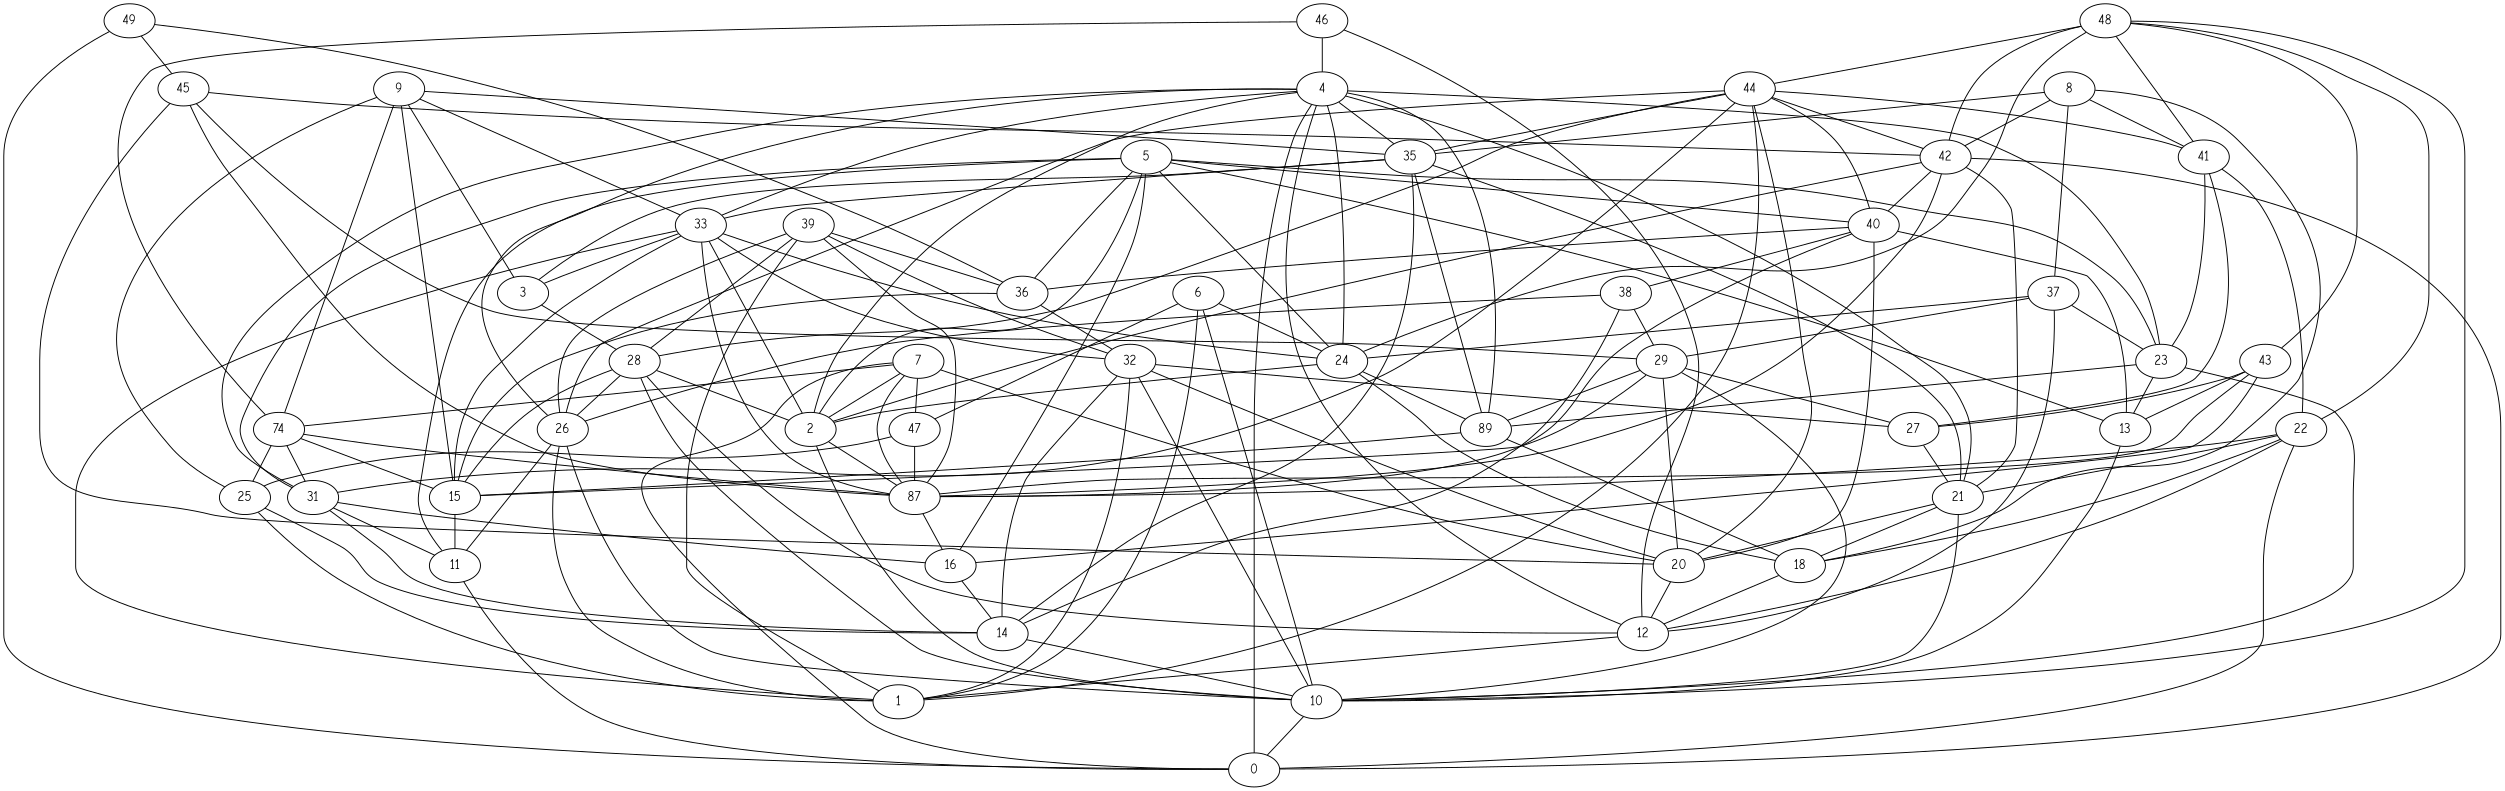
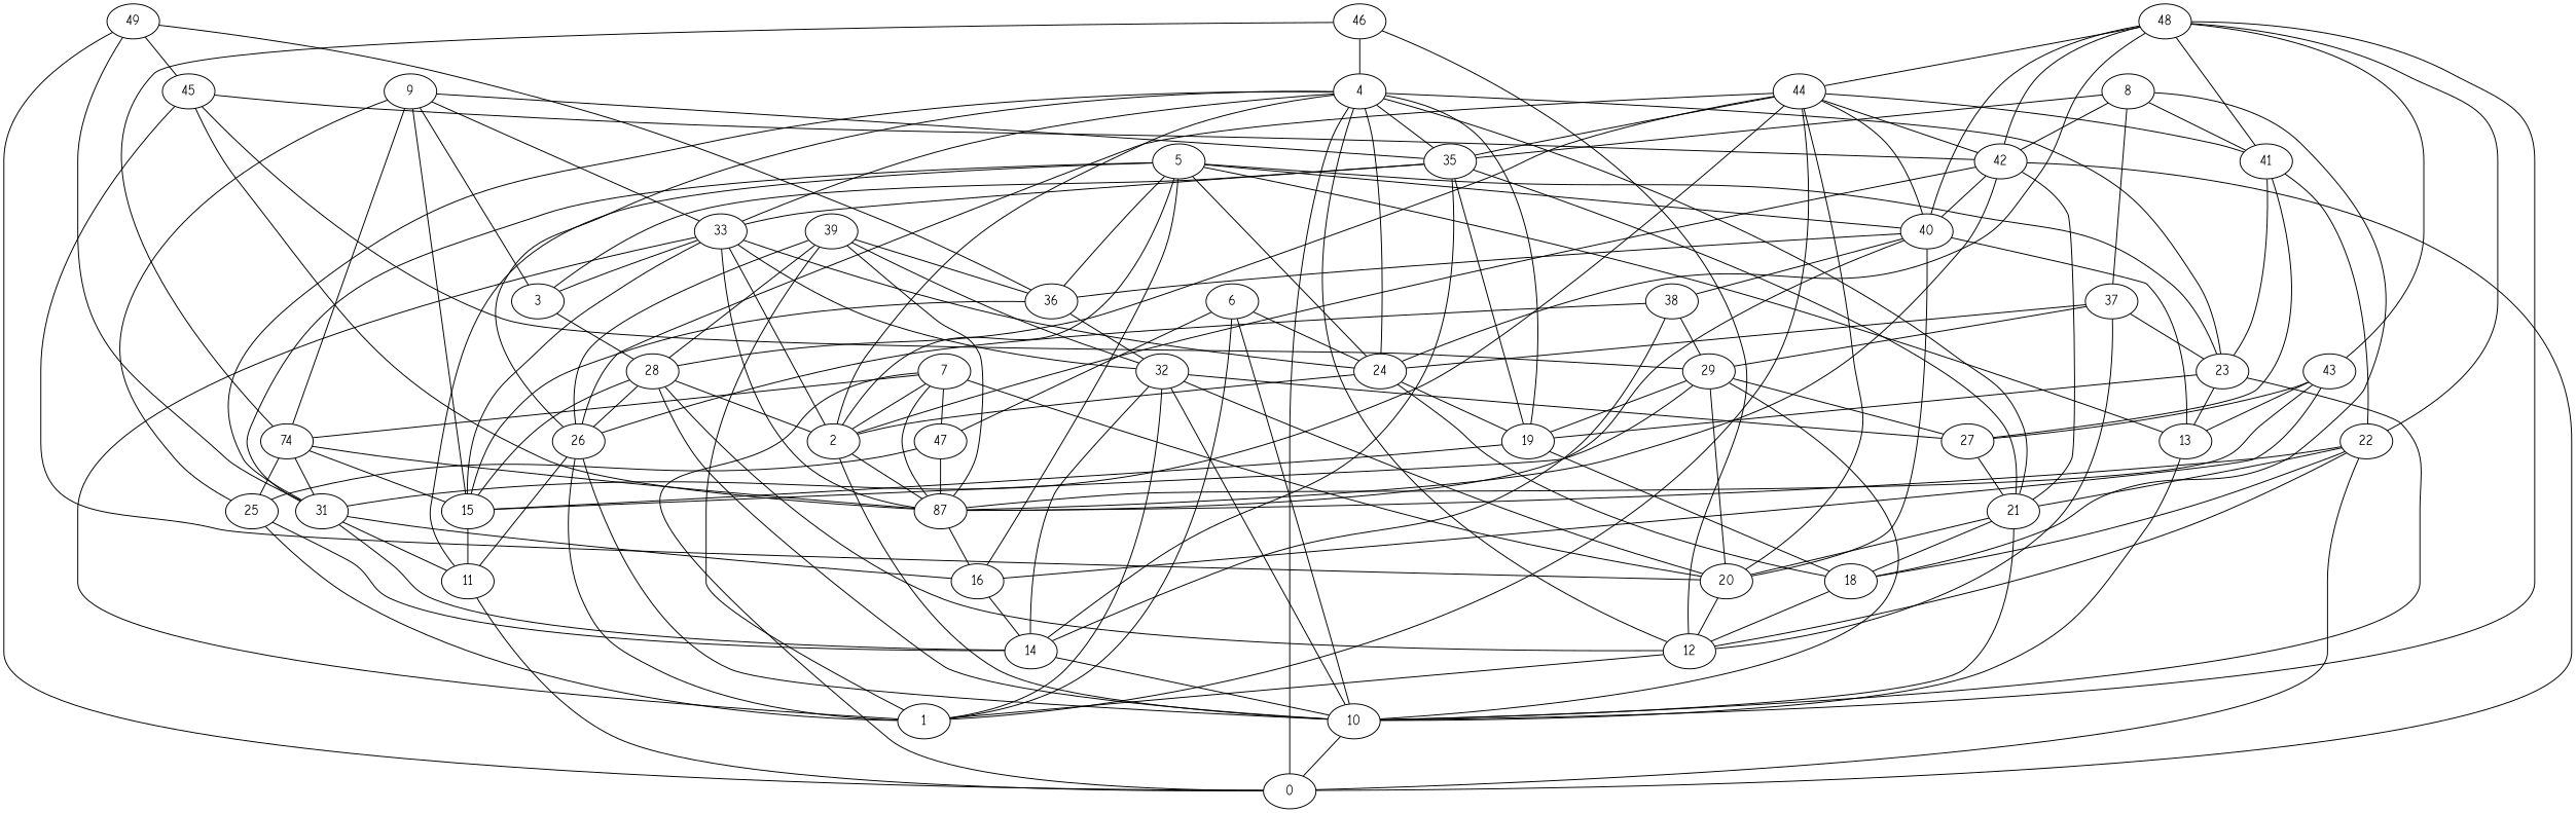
  digraph {
    fontname="Comic Neue"
    node [fontname="Comic Neue"]
    edge [color=black dir=none fontname="Comic Neue"]
    24
-   19 [label=89]
+   19
    2
    18
    15
    10
    n7 [label=87]
    37
    12
    23
    29
    1
    13
    38
    14
    26
    11
    48
    40
    44
    43
    41
    22
    42
    0
    20
    36
    35
    31
    28
    27
    16
    21
    8
    3
    33
    32
    46
    n39 [label=74]
    4
    25
    5
    9
    7
    47
    49
    45
    6
    39
    subgraph sub_1 {
      24
      19
      2
      18
      15
      10
      n7
      37
      12
      23
      29
      1
      13
      38
      14
      26
      11
      48
      40
      44
      43
      41
      22
      42
      0
      20
      36
      35
      31
      28
      27
      16
      21
      8
      3
      33
      32
      46
      n39
      4
      25
      5
      9
      7
      47
      49
      45
      6
      39
    }
    24 -> 19
    24 -> 2
    24 -> 18
    19 -> 18
    19 -> 15
    2 -> 10
    2 -> n7
    18 -> 12
    15 -> 11
    10 -> 0
    n7 -> 16
    37 -> 24
    37 -> 12
    37 -> 23
    37 -> 29
    12 -> 1
    23 -> 19
    23 -> 10
    23 -> 13
    29 -> 19
    29 -> 15
    29 -> 10
    29 -> 20
    29 -> 27
    13 -> 10
    38 -> 29
    38 -> 14
    38 -> 26
    14 -> 10
    26 -> 10
    26 -> 1
    26 -> 11
    11 -> 0
    48 -> 24
    48 -> 10
+   48 -> 40
    48 -> 44
    48 -> 43
    48 -> 41
    48 -> 22
    48 -> 42
    40 -> n7
    40 -> 13
    40 -> 38
    40 -> 20
    40 -> 36
    44 -> 1
    44 -> 26
    44 -> 40
    44 -> 41
    44 -> 42
    44 -> 20
    44 -> 35
    44 -> 31
    44 -> 28
    43 -> n7
    43 -> 13
    43 -> 27
    43 -> 16
    41 -> 23
    41 -> 22
    41 -> 27
    22 -> 18
    22 -> n7
    22 -> 12
    22 -> 0
    22 -> 21
    42 -> 2
    42 -> n7
    42 -> 40
    42 -> 0
    42 -> 21
    20 -> 12
    36 -> 15
    36 -> 32
    35 -> 19
    35 -> 14
    35 -> 21
    35 -> 3
    35 -> 33
    31 -> 14
    31 -> 11
    31 -> 16
    28 -> 2
    28 -> 15
    28 -> 10
    28 -> 12
    28 -> 26
    27 -> 21
    16 -> 14
    21 -> 18
    21 -> 10
    21 -> 20
    8 -> 18
    8 -> 37
    8 -> 41
    8 -> 42
    8 -> 35
    3 -> 28
    33 -> 24
    33 -> 2
    33 -> 15
    33 -> n7
    33 -> 1
    33 -> 3
    33 -> 32
    32 -> 10
    32 -> 1
    32 -> 14
    32 -> 20
    32 -> 27
    46 -> 12
    46 -> n39
    46 -> 4
    n39 -> 15
    n39 -> n7
    n39 -> 31
    n39 -> 25
    4 -> 24
    4 -> 19
    4 -> 2
    4 -> 12
    4 -> 23
    4 -> 26
    4 -> 0
    4 -> 35
    4 -> 31
    4 -> 21
    4 -> 33
    25 -> 1
    25 -> 14
    5 -> 24
    5 -> 2
    5 -> 23
    5 -> 13
    5 -> 11
    5 -> 40
    5 -> 36
    5 -> 31
    5 -> 16
    9 -> 15
    9 -> 35
    9 -> 3
    9 -> 33
    9 -> n39
    9 -> 25
    7 -> 2
    7 -> n7
    7 -> 0
    7 -> 20
    7 -> n39
    7 -> 47
    47 -> n7
    47 -> 25
    49 -> 0
    49 -> 36
+   49 -> 31
    49 -> 45
    45 -> n7
    45 -> 29
    45 -> 42
    45 -> 20
    6 -> 24
    6 -> 10
    6 -> 1
    6 -> 47
    39 -> n7
    39 -> 1
    39 -> 26
    39 -> 36
    39 -> 28
    39 -> 32
  }
